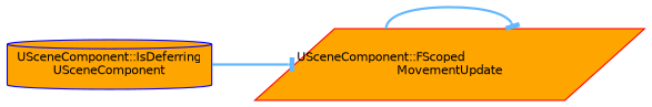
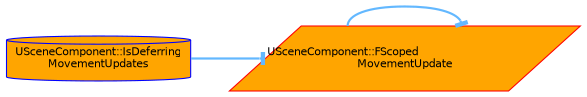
  digraph {
    rankdir=LR
    node [fillcolor=orange fontname=Helvetica fontsize=10 style=filled]
    edge [color=steelblue1 fontname=Helvetica fontsize=10 labelfontname=Helvetica labelfontsize=10 style=bold arrowhead=tee]
-   n1 [color=blue fontcolor=black height=0.2 label="USceneComponent::IsDeferring\lUSceneComponent" shape=cylinder width=0.4]
+   n1 [color=blue fontcolor=black height=0.2 label="USceneComponent::IsDeferring\lMovementUpdates" shape=cylinder width=0.4]
    n2 [color=red height=0.2 label="USceneComponent::FScoped\lMovementUpdate" shape=parallelogram width=0.4]
    n1 -> n2
    n2 -> n2
  }
